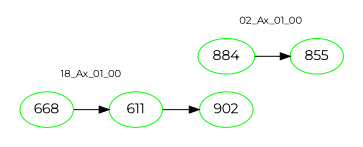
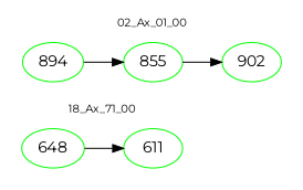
  digraph {
    fontname=Montserrat
    rankdir=LR
    node [color=green fontname=Montserrat]
    edge [color=black fontname=Montserrat]
-   n1 [label=668]
+   n1 [label=648]
    n2 [label=611]
-   n3 [label=884]
+   n3 [label=894]
    n4 [label=855]
    n5 [label=902]
    subgraph cluster_1 {
      color=white
      fontsize=10
-     label="18_Ax_01_00"
+     label="18_Ax_71_00"
      n1
      n2
    }
    subgraph cluster_2 {
      color=white
      fontsize=10
      label="02_Ax_01_00"
      n3
      n4
      n5
    }
    n1 -> n2
    n3 -> n4
-   n2 -> n5
+   n4 -> n5
  }
